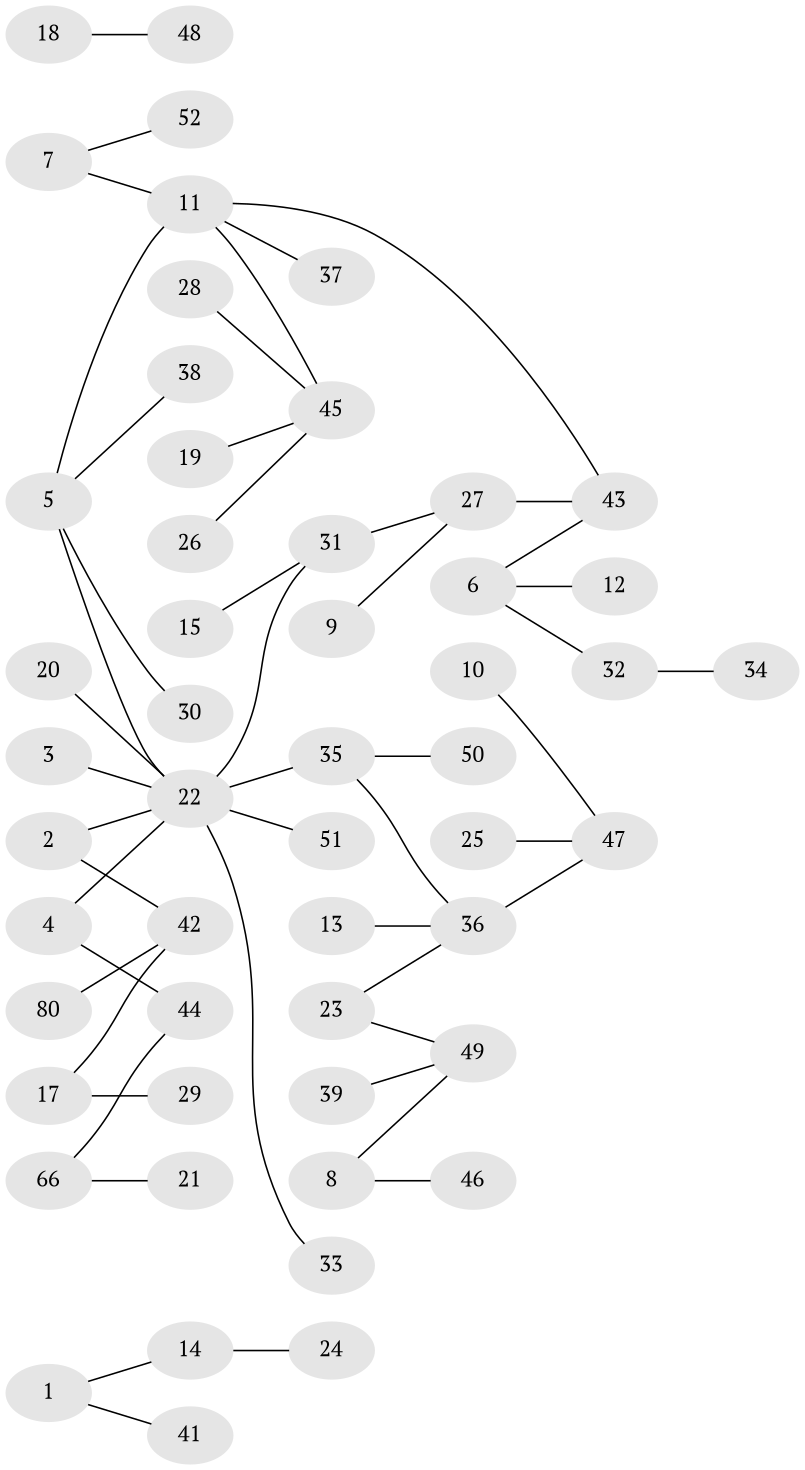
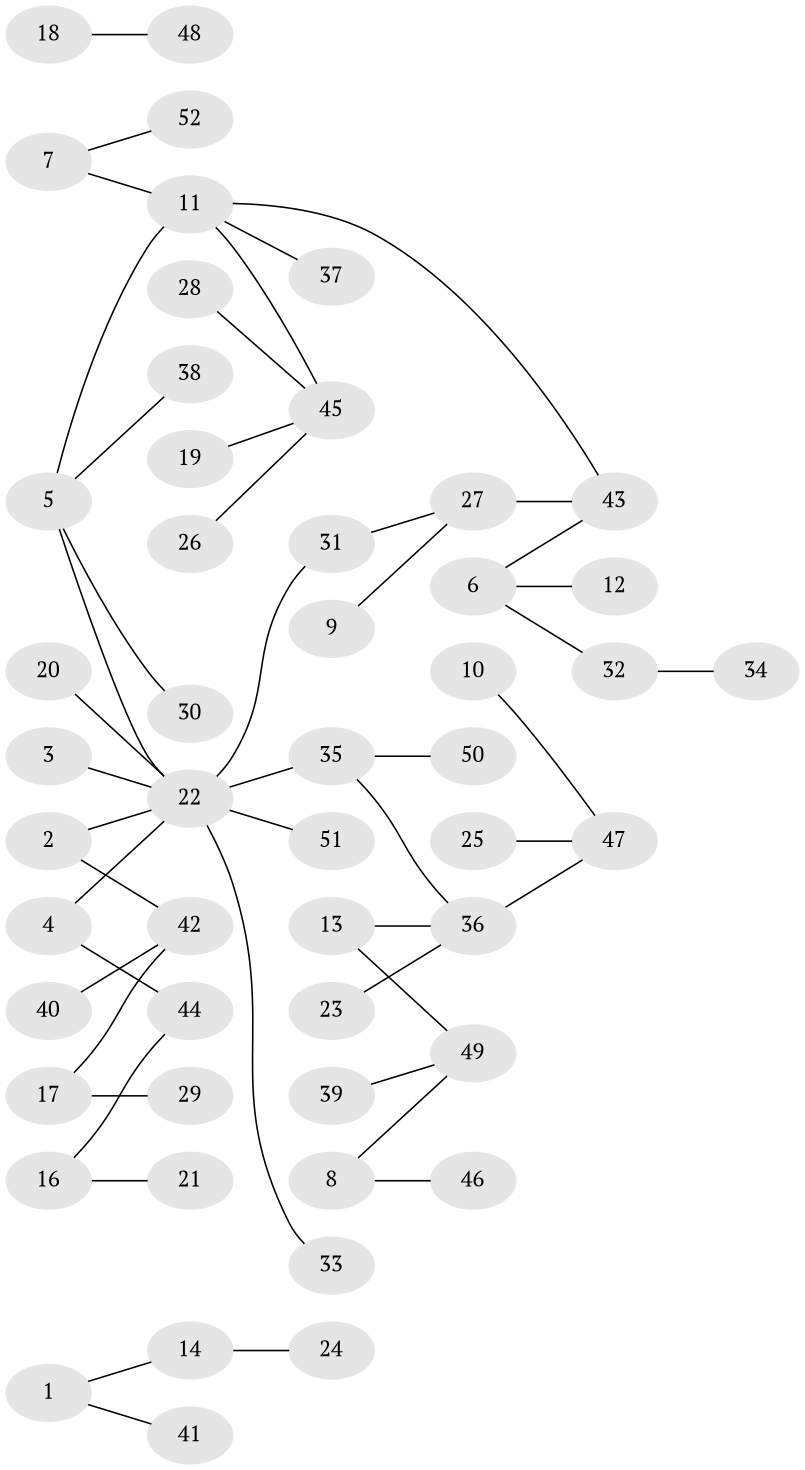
  graph {
    fontname="PT Serif"
    rankdir=LR
    node [color=gray90 fontname="PT Serif" style=filled]
    edge [fontname="PT Serif" weight=1.0]
    1
    14
    41
    24
    22
    31
    33
    35
    51
    2
    42
    3
    4
    44
    5
    11
    30
    38
    43
    37
    45
    6
    12
    32
    34
    7
    52
    8
    46
    49
    9
    27
    10
    47
    36
    13
-   15
-   16 [label=66]
+   16
    21
    17
    29
    18
    48
    19
    20
    50
    23
    25
    26
    28
    39
-   40 [label=80]
+   40
    1 -- 14
    1 -- 41
    14 -- 24
    22 -- 31
    22 -- 33
    22 -- 35
    22 -- 51
    31 -- 27
    35 -- 36
    35 -- 50
    2 -- 22
    2 -- 42
    3 -- 22
    4 -- 22
    4 -- 44
    5 -- 22
    5 -- 11
    5 -- 30
    5 -- 38
    11 -- 43
    11 -- 37
    11 -- 45
    6 -- 43
    6 -- 12
    6 -- 32
    32 -- 34
    7 -- 11
    7 -- 52
    8 -- 46
    8 -- 49
    9 -- 27
    27 -- 43
    10 -- 47
    36 -- 47
-   23 -- 49
+   13 -- 49
    13 -- 36
-   15 -- 31
    16 -- 44
    16 -- 21
    17 -- 42
    17 -- 29
    18 -- 48
    19 -- 45
    20 -- 22
    23 -- 36
    25 -- 47
    26 -- 45
    28 -- 45
    39 -- 49
    40 -- 42
  }
